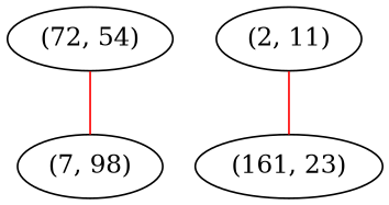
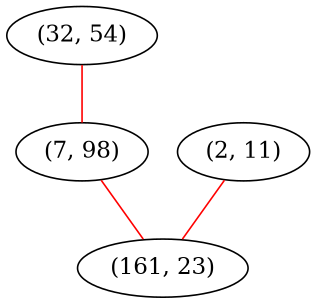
  graph {
    edge [color=red weight=1]
-   "(72, 54)"
+   "(72, 54)" [label="(32, 54)"]
    "(7, 98)"
    "(161, 23)"
    n4 [label="(2, 11)"]
    "(72, 54)" -- "(7, 98)"
+   "(7, 98)" -- "(161, 23)"
    n4 -- "(161, 23)"
  }
